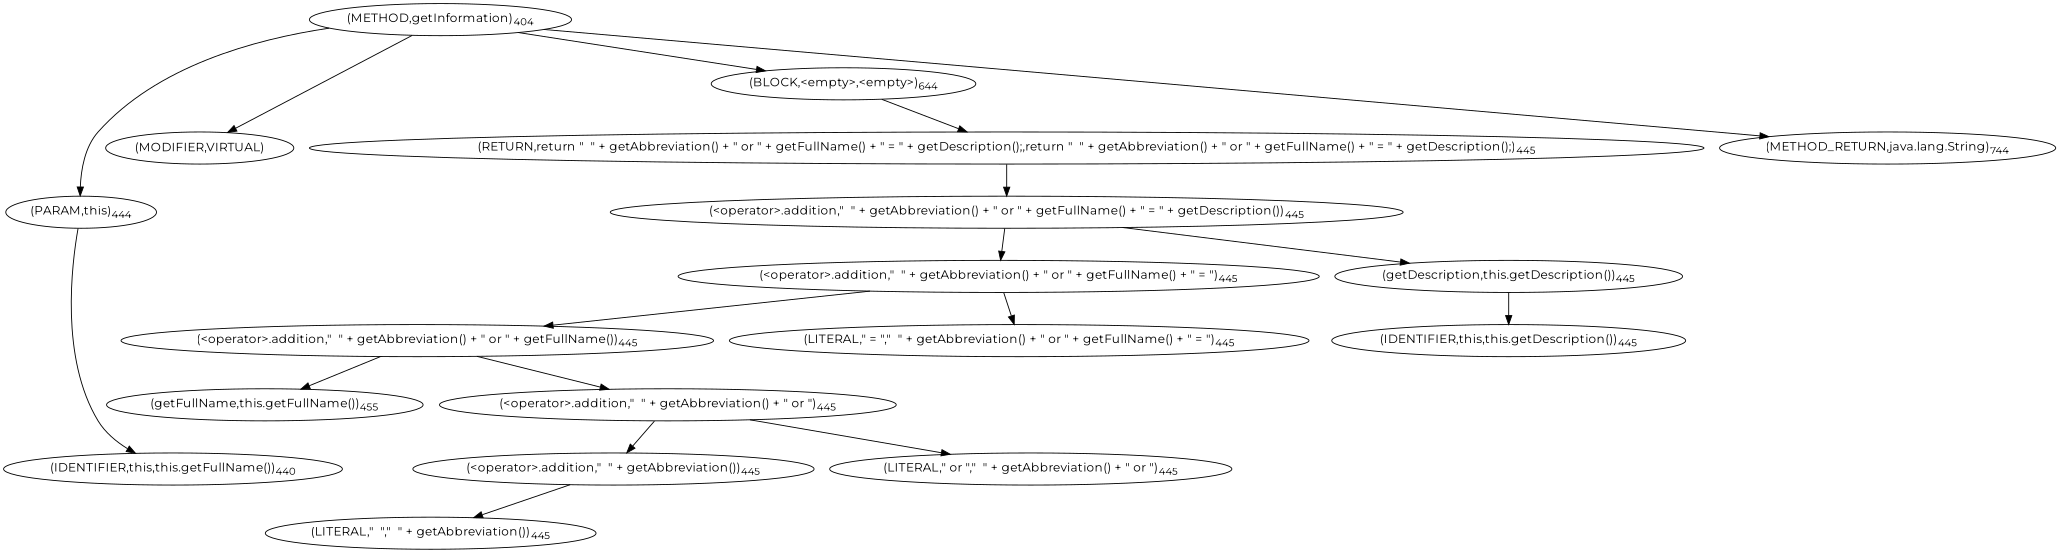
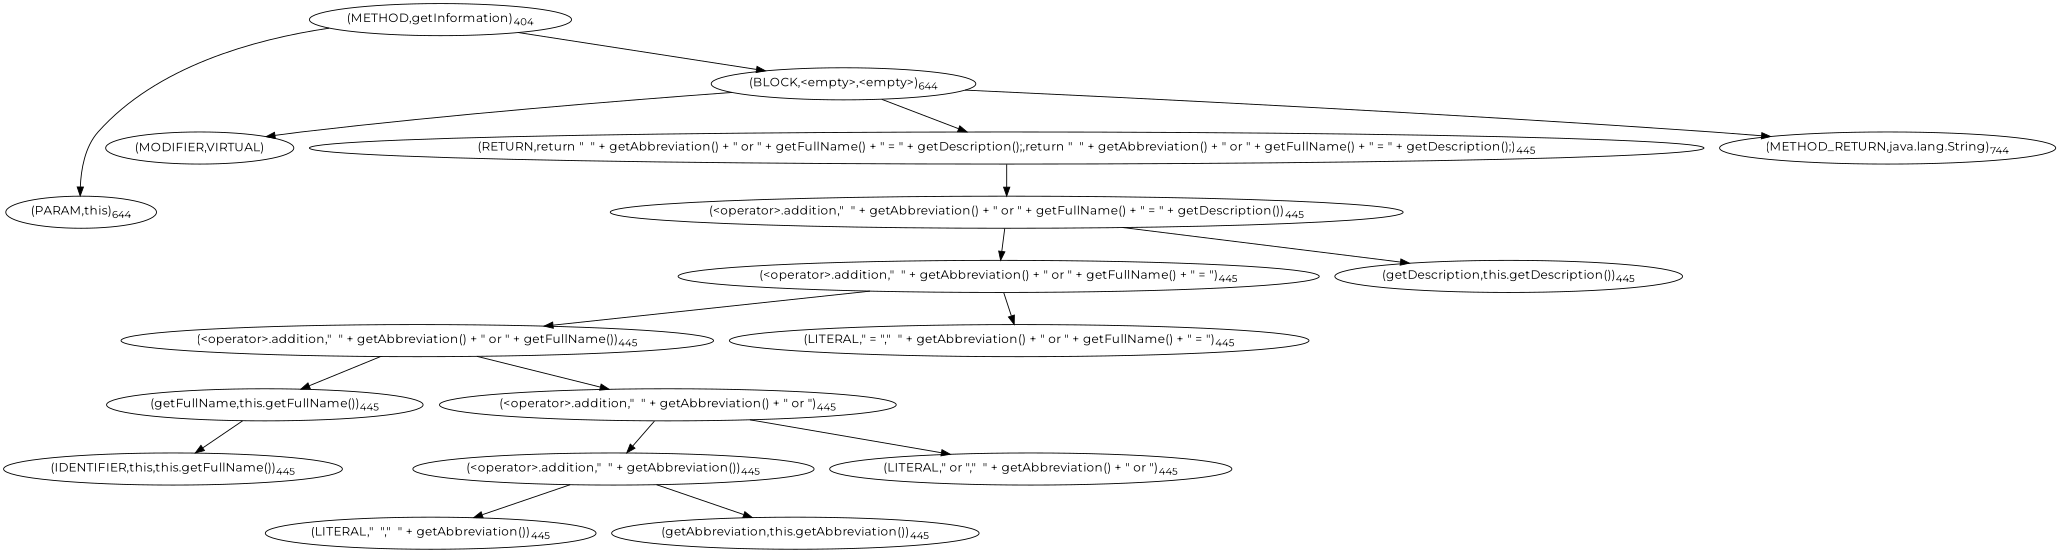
  digraph {
    fontname=Montserrat
    node [fontname=Montserrat]
    edge [fontname=Montserrat]
    n1 [label=<(METHOD,getInformation)<SUB>404</SUB>>]
-   n2 [label=<(PARAM,this)<SUB>444</SUB>>]
+   n2 [label=<(PARAM,this)<SUB>644</SUB>>]
    n3 [label=<(BLOCK,&lt;empty&gt;,&lt;empty&gt;)<SUB>644</SUB>>]
    n4 [label=<(MODIFIER,VIRTUAL)>]
    n5 [label=<(METHOD_RETURN,java.lang.String)<SUB>744</SUB>>]
    n6 [label=<(RETURN,return &quot;  &quot; + getAbbreviation() + &quot; or &quot; + getFullName() + &quot; = &quot; + getDescription();,return &quot;  &quot; + getAbbreviation() + &quot; or &quot; + getFullName() + &quot; = &quot; + getDescription();)<SUB>445</SUB>>]
    n7 [label=<(&lt;operator&gt;.addition,&quot;  &quot; + getAbbreviation() + &quot; or &quot; + getFullName() + &quot; = &quot; + getDescription())<SUB>445</SUB>>]
    n8 [label=<(&lt;operator&gt;.addition,&quot;  &quot; + getAbbreviation() + &quot; or &quot; + getFullName() + &quot; = &quot;)<SUB>445</SUB>>]
    n9 [label=<(getDescription,this.getDescription())<SUB>445</SUB>>]
    n10 [label=<(&lt;operator&gt;.addition,&quot;  &quot; + getAbbreviation() + &quot; or &quot; + getFullName())<SUB>445</SUB>>]
    n11 [label=<(LITERAL,&quot; = &quot;,&quot;  &quot; + getAbbreviation() + &quot; or &quot; + getFullName() + &quot; = &quot;)<SUB>445</SUB>>]
-   n12 [label=<(IDENTIFIER,this,this.getDescription())<SUB>445</SUB>>]
    n13 [label=<(&lt;operator&gt;.addition,&quot;  &quot; + getAbbreviation() + &quot; or &quot;)<SUB>445</SUB>>]
-   n14 [label=<(getFullName,this.getFullName())<SUB>455</SUB>>]
+   n14 [label=<(getFullName,this.getFullName())<SUB>445</SUB>>]
    n15 [label=<(&lt;operator&gt;.addition,&quot;  &quot; + getAbbreviation())<SUB>445</SUB>>]
    n16 [label=<(LITERAL,&quot; or &quot;,&quot;  &quot; + getAbbreviation() + &quot; or &quot;)<SUB>445</SUB>>]
-   n17 [label=<(IDENTIFIER,this,this.getFullName())<SUB>440</SUB>>]
+   n17 [label=<(IDENTIFIER,this,this.getFullName())<SUB>445</SUB>>]
    n18 [label=<(LITERAL,&quot;  &quot;,&quot;  &quot; + getAbbreviation())<SUB>445</SUB>>]
+   n19 [label=<(getAbbreviation,this.getAbbreviation())<SUB>445</SUB>>]
    n1 -> n2
    n1 -> n3
-   n1 -> n4
-   n1 -> n5
+   n3 -> n4
+   n3 -> n5
    n3 -> n6
    n6 -> n7
    n7 -> n8
    n7 -> n9
    n8 -> n10
    n8 -> n11
-   n9 -> n12
    n10 -> n13
    n10 -> n14
    n13 -> n15
    n13 -> n16
-   n2 -> n17
+   n14 -> n17
    n15 -> n18
+   n15 -> n19
  }
